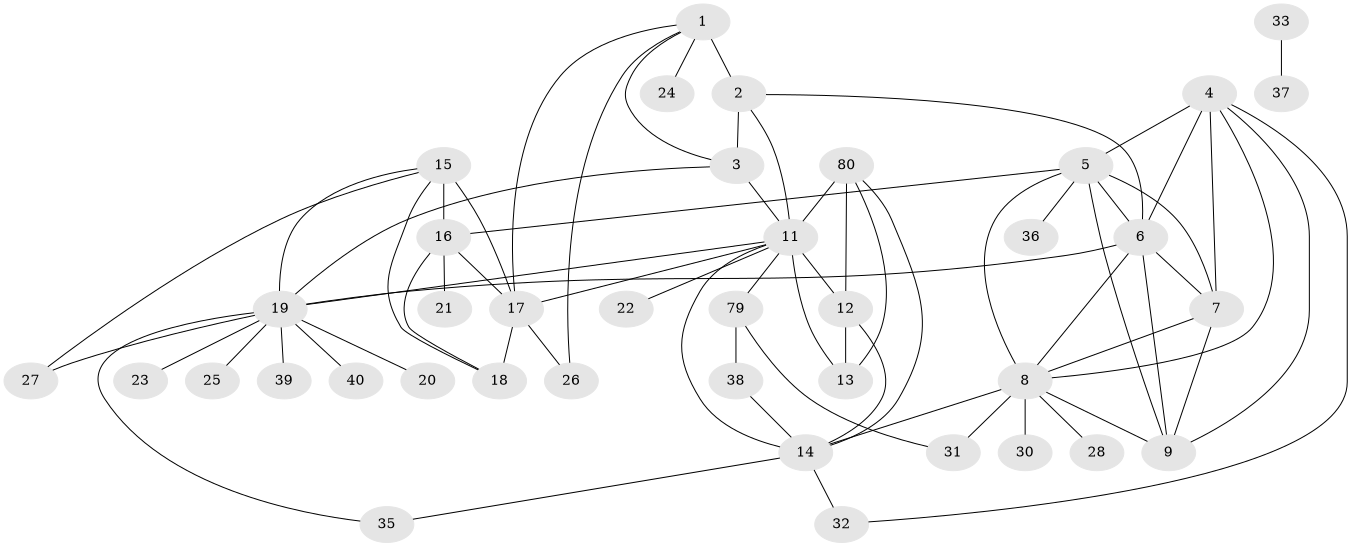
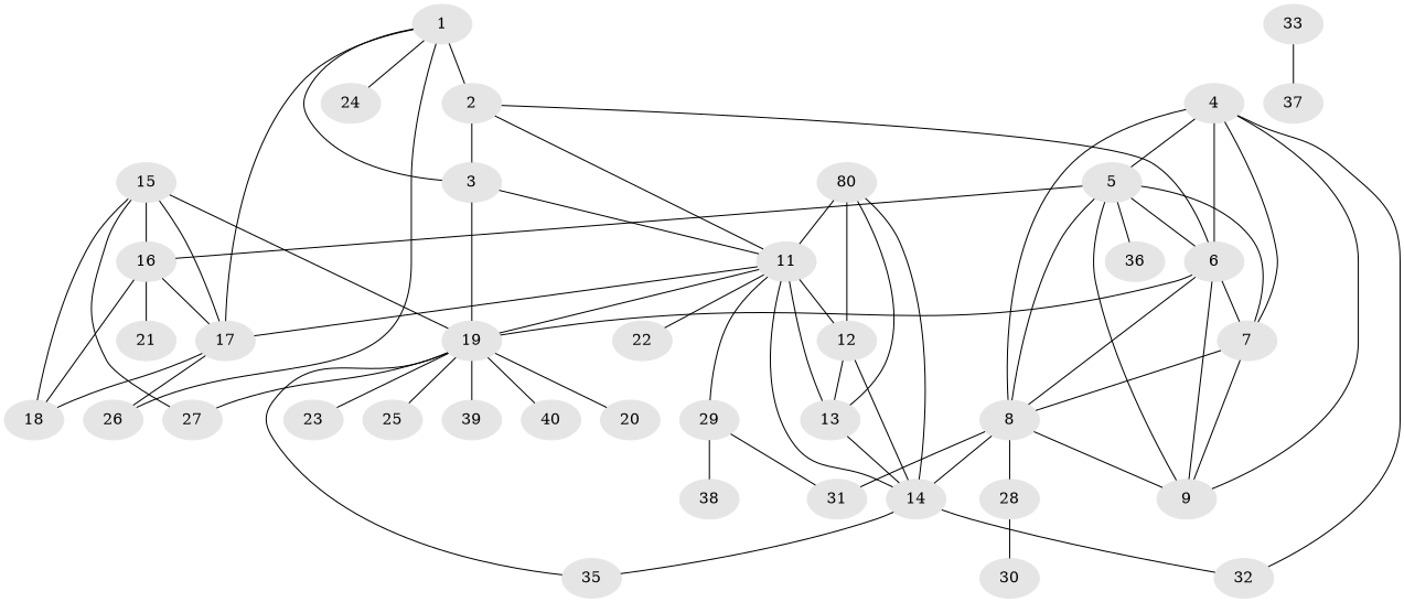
  graph {
    node [color=gray90 style=filled]
    edge [weight=1.0]
    1
    2
    3
    17
    24
    26
    6
    11
    19
    18
    7
    8
    9
    14
    12
    13
    22
-   29 [label=79]
+   29
    33
    37
    35
    27
    20
    23
    25
    39
    40
    4
    5
    32
    16
    36
    28
    30
    31
    21
    n37 [label=80]
    38
    15
    1 -- 2 [weight=4.0]
    1 -- 3
    1 -- 17
    1 -- 24
    1 -- 26
    2 -- 3 [weight=4.0]
    2 -- 6
    2 -- 11
    3 -- 11
    3 -- 19
    17 -- 26
    17 -- 18
    6 -- 19
    6 -- 7
    6 -- 8
    6 -- 9
    11 -- 17
    11 -- 19
    11 -- 14 [weight=2.0]
    11 -- 12 [weight=2.0]
    11 -- 13 [weight=5.0]
    11 -- 22
    11 -- 29
    19 -- 35
    19 -- 27 [weight=6.0]
    19 -- 20 [weight=5.0]
    19 -- 23
    19 -- 25
    19 -- 39
    19 -- 40
    7 -- 8
    7 -- 9
    8 -- 9
    8 -- 14
    8 -- 28
-   8 -- 30
+   28 -- 30
    8 -- 31 [weight=3.0]
    14 -- 35
    14 -- 32
    12 -- 14
    12 -- 13
-   38 -- 14
+   13 -- 14
    29 -- 31
    29 -- 38 [weight=4.0]
    33 -- 37
    4 -- 6 [weight=3.0]
    4 -- 7
    4 -- 8
    4 -- 9
    4 -- 5
    4 -- 32
    5 -- 6
    5 -- 7
    5 -- 8
    5 -- 9
    5 -- 16
    5 -- 36
    16 -- 17 [weight=3.0]
    16 -- 18 [weight=3.0]
    16 -- 21 [weight=7.0]
    n37 -- 11 [weight=2.0]
    n37 -- 14
    n37 -- 12
    n37 -- 13
    15 -- 17
    15 -- 19
    15 -- 18
    15 -- 27
    15 -- 16 [weight=3.0]
  }
